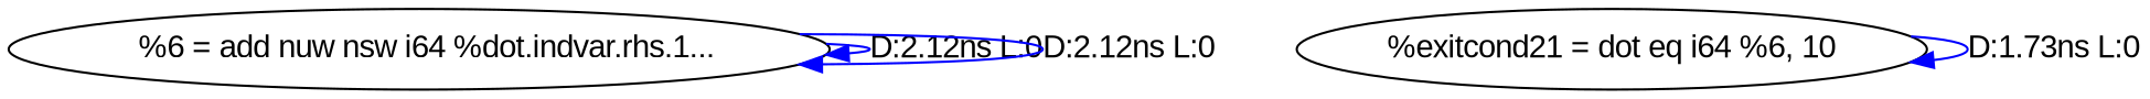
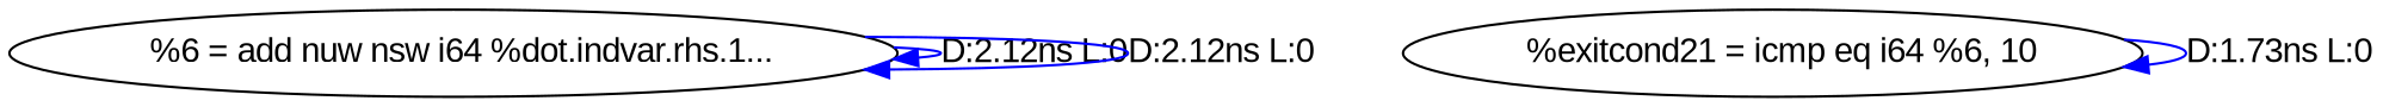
  digraph {
    fontname="Liberation Sans"
    node [fontname="Liberation Sans"]
    edge [color=blue fontname="Liberation Sans"]
    n1 [label="  %6 = add nuw nsw i64 %dot.indvar.rhs.1..."]
-   n2 [label="%exitcond21 = dot eq i64 %6, 10"]
+   n2 [label="  %exitcond21 = icmp eq i64 %6, 10"]
    n1 -> n1 [label="D:2.12ns L:0"]
    n1 -> n1 [label="D:2.12ns L:0"]
    n2 -> n2 [label="D:1.73ns L:0"]
  }
